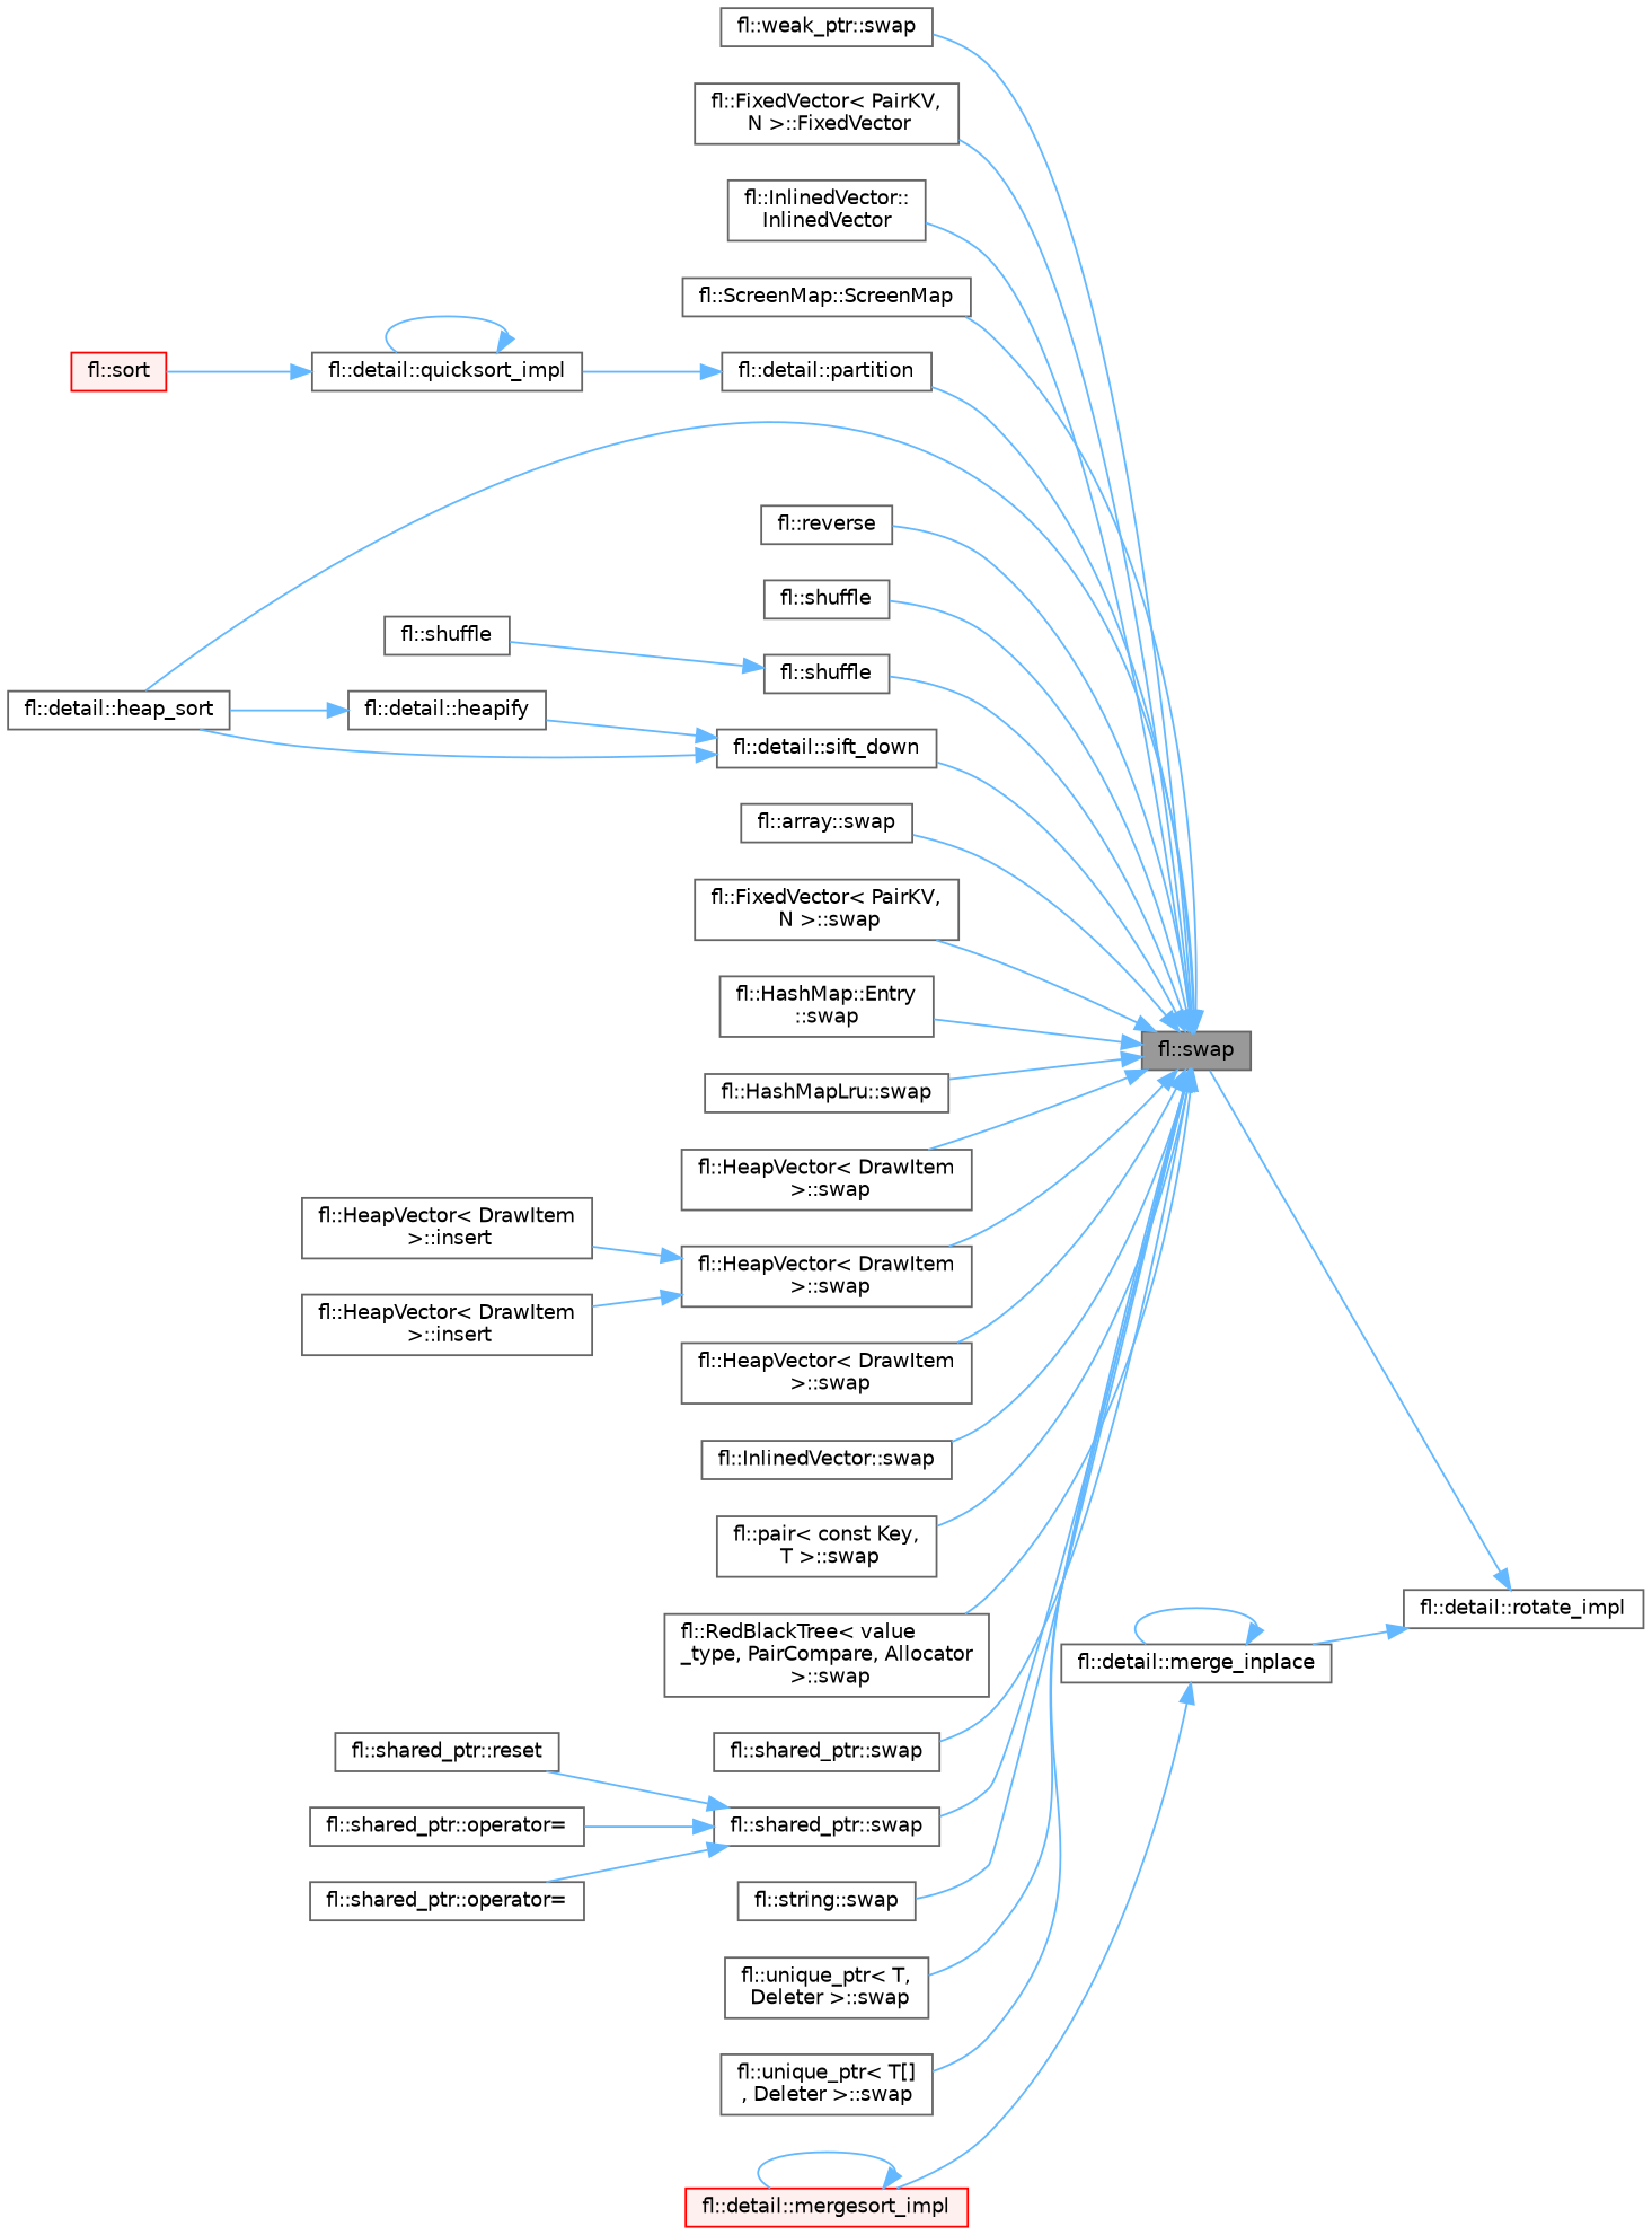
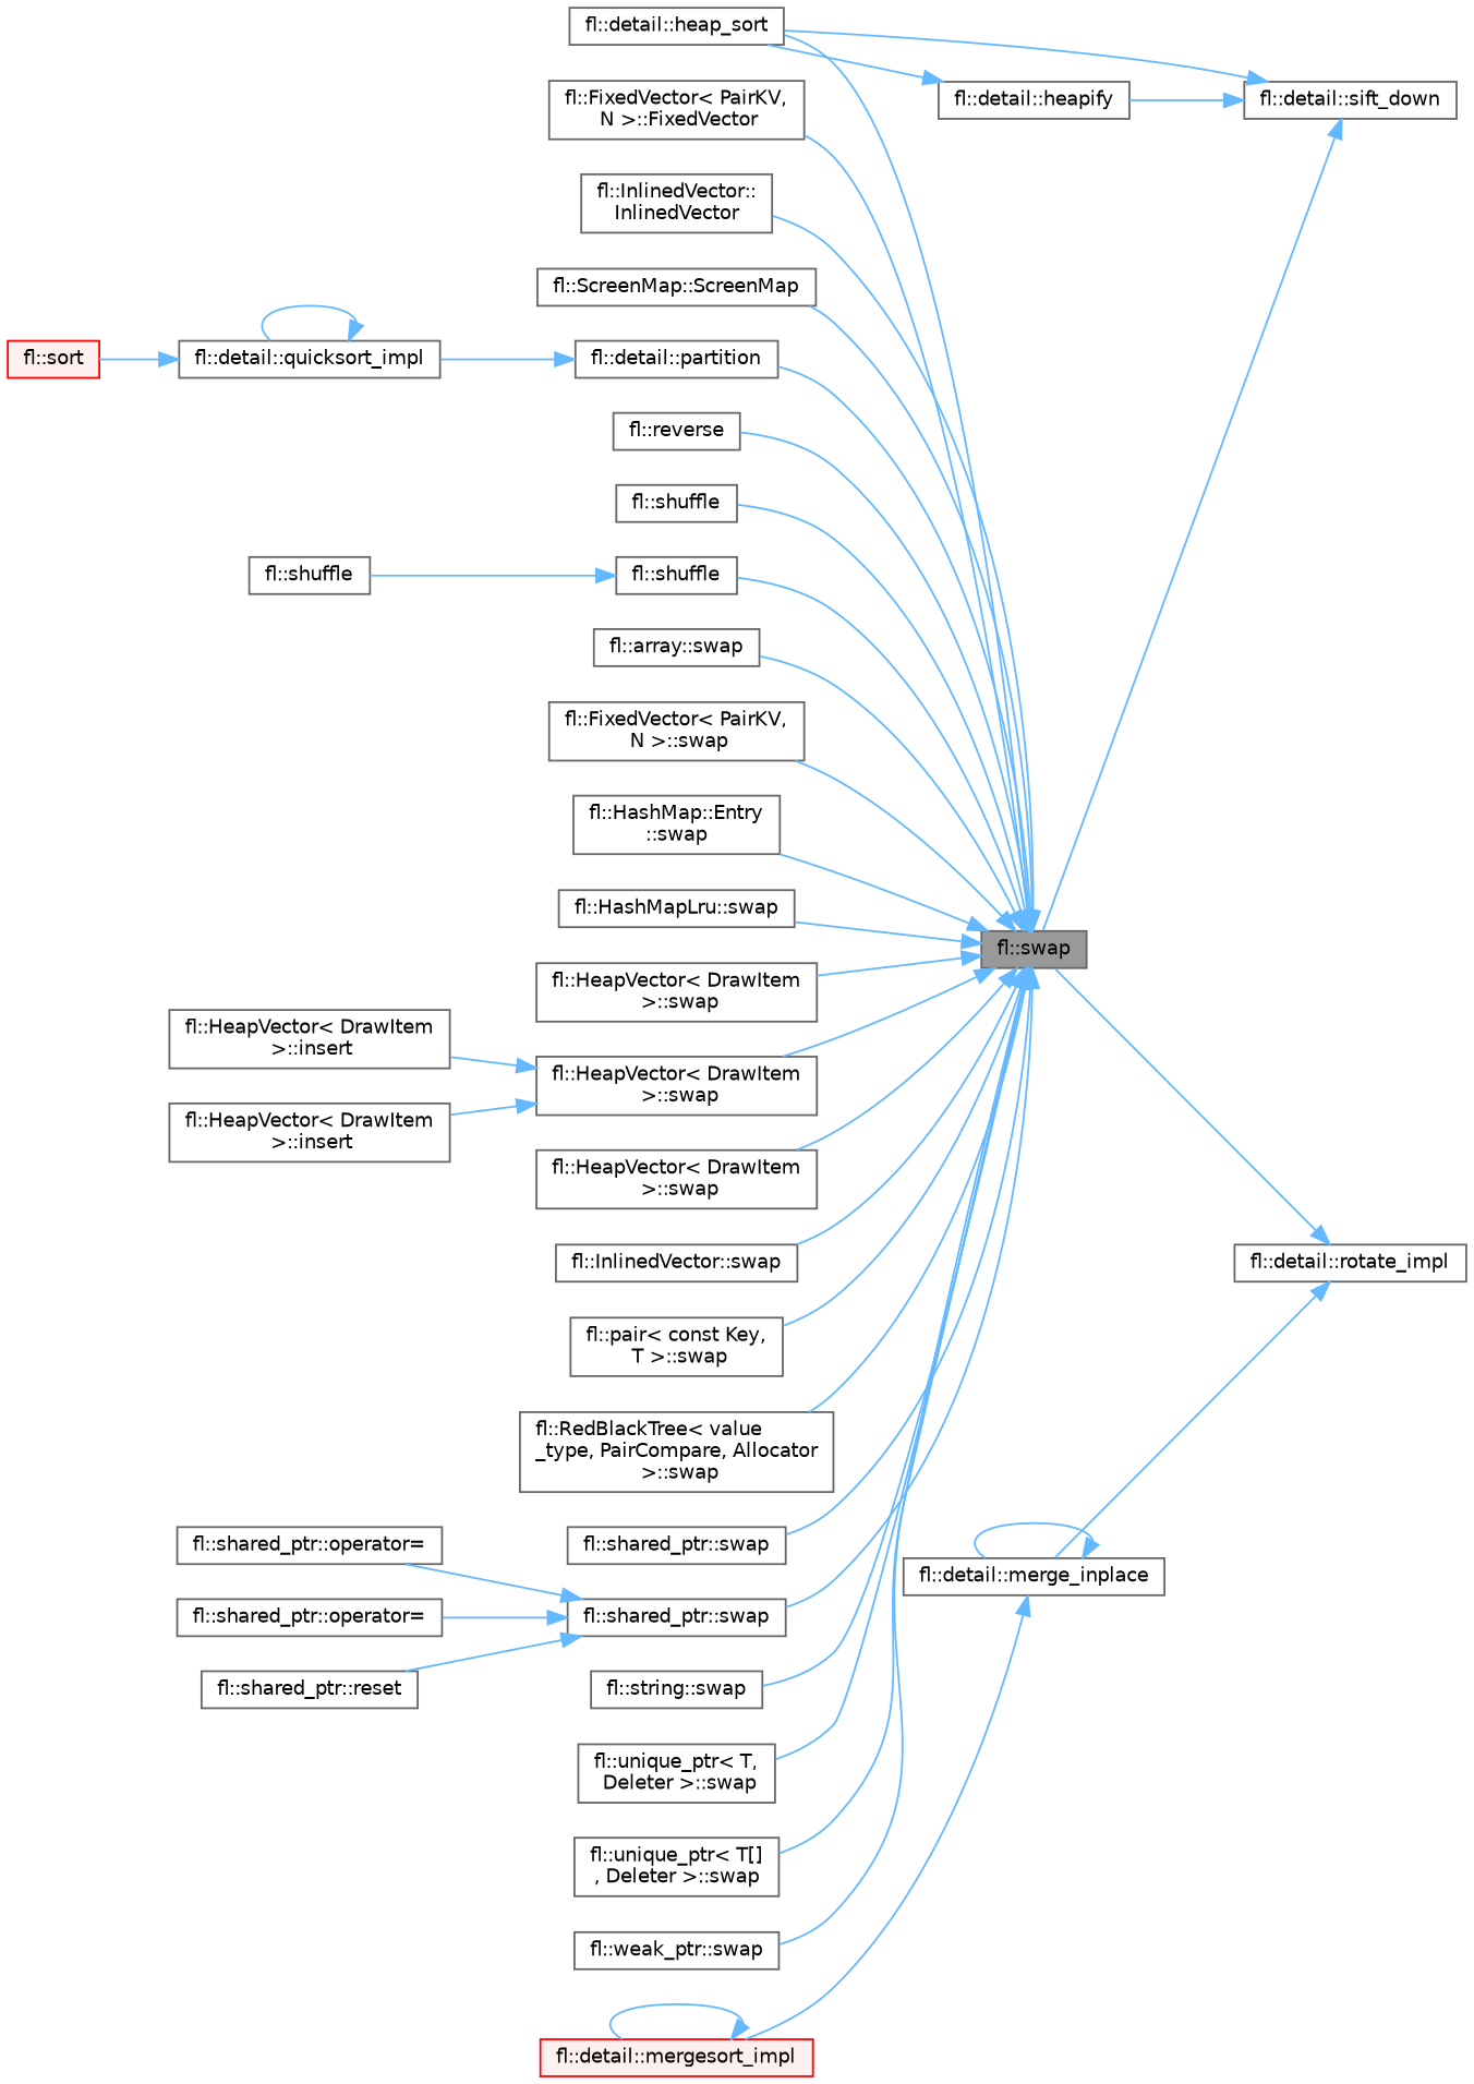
  digraph {
    rankdir=RL
    node [color=grey40 fillcolor=white fontname=Helvetica fontsize=10 shape=box style=filled]
    edge [color=steelblue1 dir=back fontname=Helvetica fontsize=10 labelfontname=Helvetica labelfontsize=10 style=solid]
    n1 [color=gray40 fillcolor=grey60 fontcolor=black height=0.2 label="fl::swap" width=0.4]
    n2 [height=0.2 label="fl::FixedVector\< PairKV,\l N \>::FixedVector" width=0.4]
    n3 [height=0.2 label="fl::InlinedVector::\lInlinedVector" width=0.4]
    n4 [height=0.2 label="fl::ScreenMap::ScreenMap" width=0.4]
    n5 [height=0.2 label="fl::detail::heap_sort" width=0.4]
    n6 [height=0.2 label="fl::detail::partition" width=0.4]
    n7 [height=0.2 label="fl::reverse" width=0.4]
    n8 [height=0.2 label="fl::shuffle" width=0.4]
    n9 [height=0.2 label="fl::shuffle" width=0.4]
    n10 [height=0.2 label="fl::detail::sift_down" width=0.4]
    n11 [height=0.2 label="fl::array::swap" width=0.4]
    n12 [height=0.2 label="fl::FixedVector\< PairKV,\l N \>::swap" width=0.4]
    n13 [height=0.2 label="fl::HashMap::Entry\l::swap" width=0.4]
    n14 [height=0.2 label="fl::HashMapLru::swap" width=0.4]
    n15 [height=0.2 label="fl::HeapVector\< DrawItem\l \>::swap" width=0.4]
    n16 [height=0.2 label="fl::HeapVector\< DrawItem\l \>::swap" width=0.4]
    n17 [height=0.2 label="fl::HeapVector\< DrawItem\l \>::swap" width=0.4]
    n18 [height=0.2 label="fl::InlinedVector::swap" width=0.4]
    n19 [height=0.2 label="fl::pair\< const Key,\l T \>::swap" width=0.4]
    n20 [height=0.2 label="fl::RedBlackTree\< value\l_type, PairCompare, Allocator\l \>::swap" width=0.4]
    n21 [height=0.2 label="fl::shared_ptr::swap" width=0.4]
    n22 [height=0.2 label="fl::shared_ptr::swap" width=0.4]
    n23 [height=0.2 label="fl::string::swap" width=0.4]
    n24 [height=0.2 label="fl::unique_ptr\< T,\l Deleter \>::swap" width=0.4]
    n25 [height=0.2 label="fl::unique_ptr\< T[]\l, Deleter \>::swap" width=0.4]
    n26 [height=0.2 label="fl::weak_ptr::swap" width=0.4]
    n27 [height=0.2 label="fl::detail::quicksort_impl" width=0.4]
    n28 [height=0.2 label="fl::detail::rotate_impl" width=0.4]
    n29 [height=0.2 label="fl::detail::merge_inplace" width=0.4]
    n30 [height=0.2 label="fl::shuffle" width=0.4]
    n31 [height=0.2 label="fl::detail::heapify" width=0.4]
    n32 [height=0.2 label="fl::HeapVector\< DrawItem\l \>::insert" width=0.4]
    n33 [height=0.2 label="fl::HeapVector\< DrawItem\l \>::insert" width=0.4]
    n34 [height=0.2 label="fl::shared_ptr::operator=" width=0.4]
    n35 [height=0.2 label="fl::shared_ptr::operator=" width=0.4]
    n36 [height=0.2 label="fl::shared_ptr::reset" width=0.4]
    n37 [color=red fillcolor="#FFF0F0" height=0.2 label="fl::sort" width=0.4]
    n38 [color=red fillcolor="#FFF0F0" height=0.2 label="fl::detail::mergesort_impl" width=0.4]
    n1 -> n2
    n1 -> n3
    n1 -> n4
    n1 -> n5
    n1 -> n6
    n1 -> n7
    n1 -> n8
    n1 -> n9
-   n1 -> n10
+   n10 -> n1
    n1 -> n11
    n1 -> n12
    n1 -> n13
    n1 -> n14
    n1 -> n15
    n1 -> n16
    n1 -> n17
    n1 -> n18
    n1 -> n19
    n1 -> n20
    n1 -> n21
    n1 -> n22
    n1 -> n23
    n1 -> n24
    n1 -> n25
    n1 -> n26
    n6 -> n27
    n9 -> n30
    n10 -> n5
    n10 -> n31
    n16 -> n32
    n16 -> n33
    n22 -> n34
    n22 -> n35
    n22 -> n36
    n27 -> n27
    n27 -> n37
    n28 -> n1
    n28 -> n29
    n29 -> n29
    n29 -> n38
    n31 -> n5
    n38 -> n38
  }
